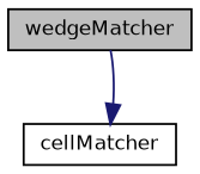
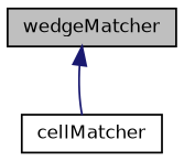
  digraph {
    node [color=black fontname=Helvetica fontsize=10 shape=record]
    n1 [fillcolor=grey75 fontcolor=black height=0.2 label=wedgeMatcher style=filled width=0.4]
    n2 [height=0.2 label=cellMatcher width=0.4]
-   n2 -> n1 [color=midnightblue dir=back fontname=Helvetica fontsize=10 labelfontname=Helvetica labelfontsize=10 style=solid]
+   n1 -> n2 [color=midnightblue dir=back fontname=Helvetica fontsize=10 labelfontname=Helvetica labelfontsize=10 style=solid]
  }
